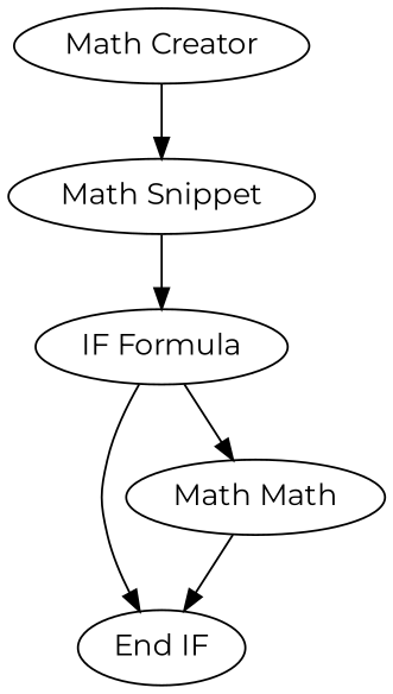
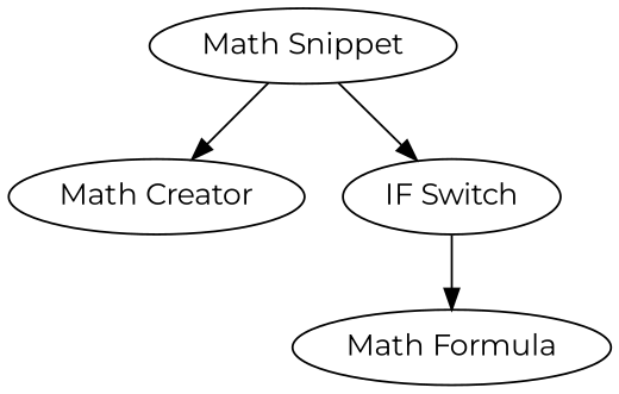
  digraph {
    fontname=Montserrat
    rankdir=TB
    node [fontname=Montserrat]
    edge [fontname=Montserrat]
    n1 [label="Math Creator"]
    n2 [label="Math Snippet"]
-   n3 [label="IF Formula"]
-   n4 [label="End IF"]
-   n5 [label="Math Math"]
-   n1 -> n2
+   n3 [label="IF Switch"]
+   n5 [label="Math Formula"]
+   n2 -> n1
    n2 -> n3
-   n3 -> n4
    n3 -> n5
-   n5 -> n4
  }
